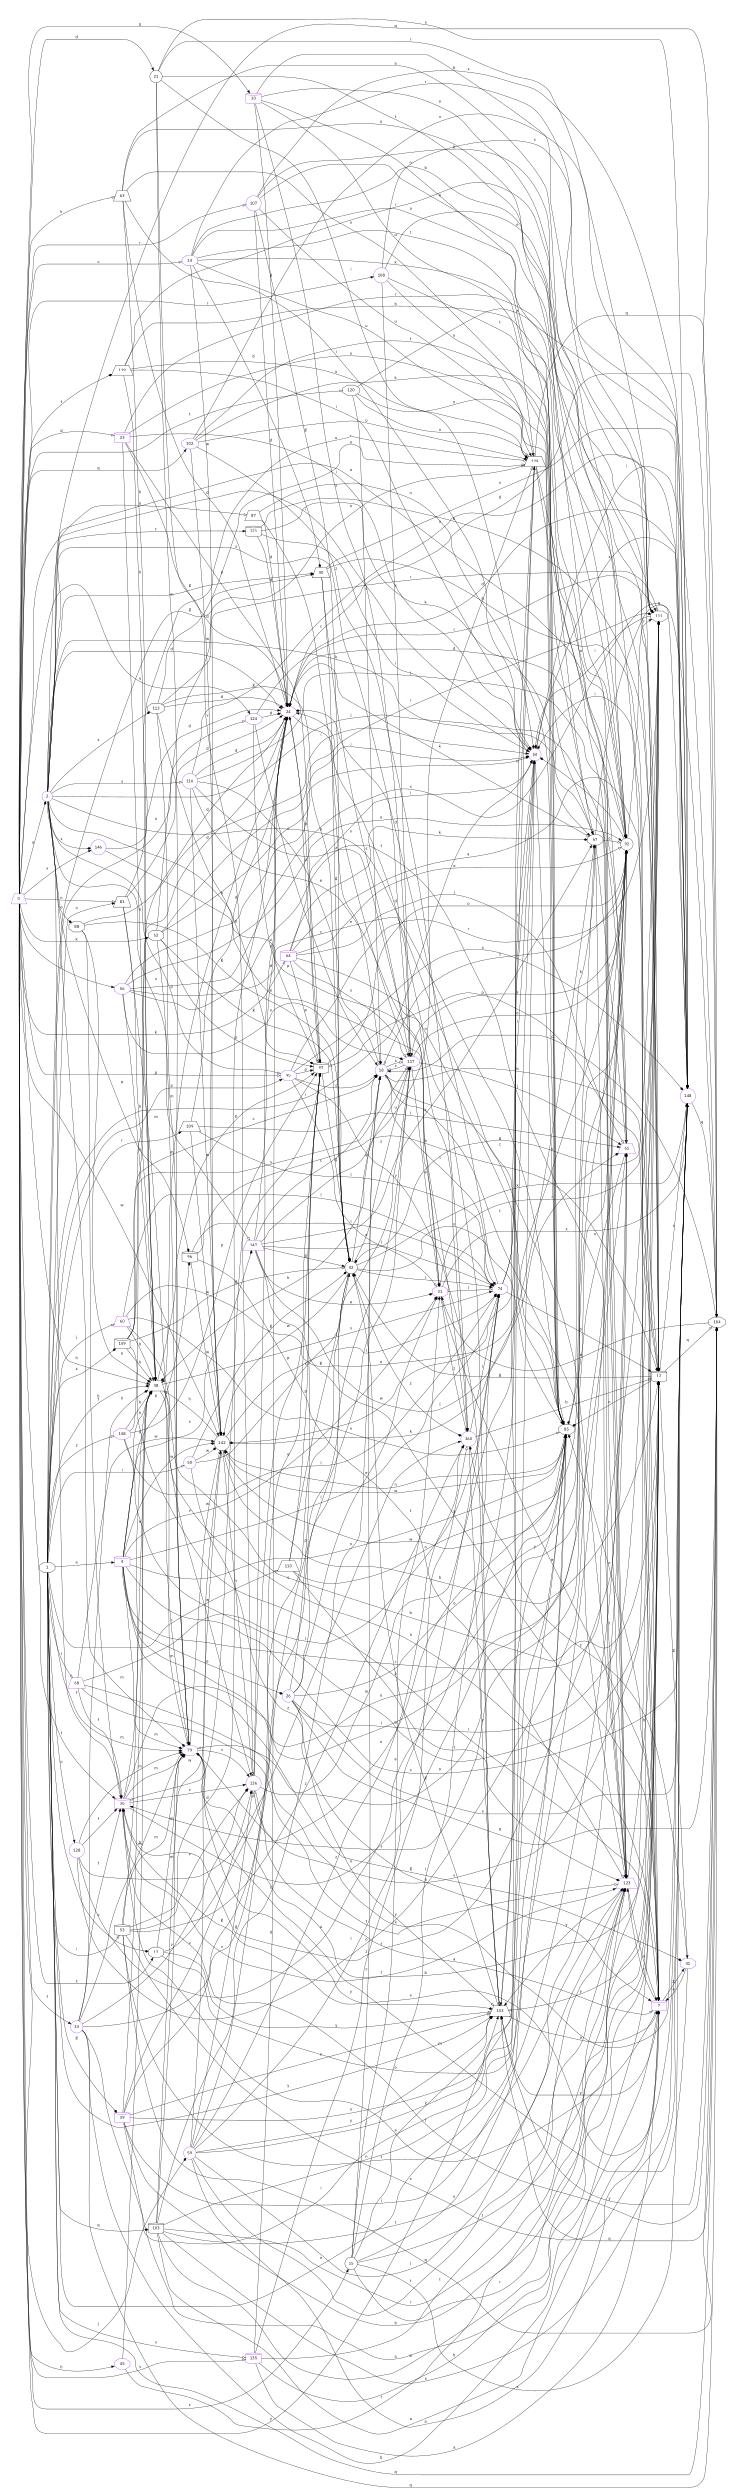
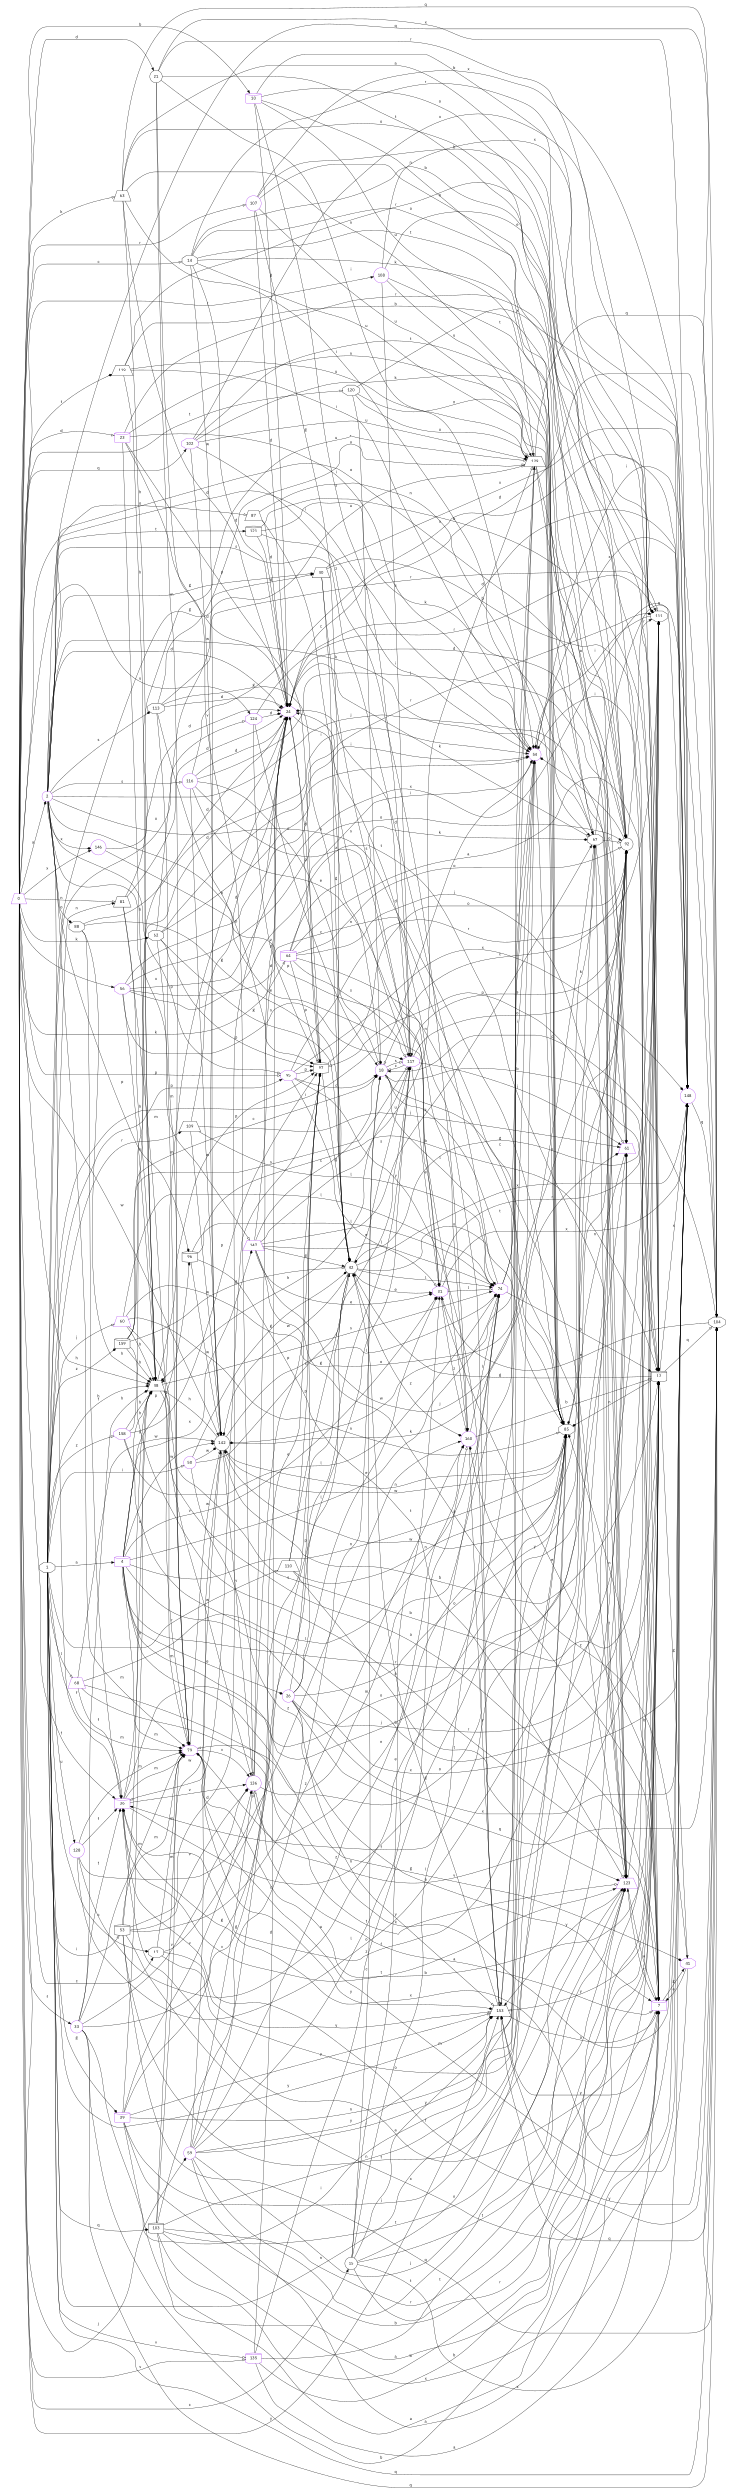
  strict digraph {
    fontname="IBM Plex Sans"
    rankdir=LR
    node [color=purple fontname="IBM Plex Sans" shape=octagon]
    edge [arrowhead=normal fontname="IBM Plex Sans"]
    0 [shape=trapezium]
    2 [shape=circle]
    10 [shape=cylinder]
-   14
+   14 [color=black]
    15 [color=black shape=circle]
    17 [color=black]
    21 [color=black shape=circle]
    23 [shape=cylinder]
    33 [shape=circle]
    36 [shape=cylinder]
-   45
    48 [color=black shape=trapezium]
    56
    59 [shape=circle]
    62 [color=black]
    63 [color=black shape=trapezium]
    64 [shape=cylinder]
    81 [color=black shape=trapezium]
    87 [color=black shape=trapezium]
    95
    102
    107 [shape=circle]
    108 [shape=circle]
    119 [color=black shape=trapezium]
    120 [color=black]
    124
    135 [shape=cylinder]
    142 [color=black shape=circle]
    146 [shape=circle]
    153 [color=black shape=trapezium]
    40 [color=black shape=trapezium]
    54 [shape=circle]
    79
    85 [color=black]
    104 [color=black]
    24
    61 [shape=trapezium]
    67 [color=black]
    88 [color=black]
    92 [color=black shape=circle]
    96 [color=black shape=cylinder]
    113 [color=black]
    116 [shape=circle]
    117
    121 [color=black shape=cylinder]
    147 [shape=trapezium]
    160 [shape=circle]
    12 [color=black shape=cylinder]
    129 [color=black shape=trapezium]
    111 [color=black]
    123 [shape=trapezium]
    31
    74
    148 [shape=circle]
    18 [shape=circle]
    136 [shape=circle]
    97 [color=black shape=cylinder]
    42 [color=black shape=circle]
    n59 [label=7 shape=cylinder]
    1 [color=black]
    4 [shape=cylinder]
    39 [shape=cylinder]
    50 [shape=circle]
    53 [color=black shape=cylinder]
    60 [shape=trapezium]
    68 [shape=trapezium]
    103 [color=black shape=cylinder]
    109 [color=black shape=trapezium]
    110 [color=black shape=trapezium]
    128 [shape=circle]
    158
    159 [color=black shape=cylinder]
    26 [shape=circle]
    41
    0 -> 2 [arrowhead=diamond label=a]
    0 -> 10 [label=b]
    0 -> 14 [arrowhead=onormal label=c]
    0 -> 15 [label=c]
    0 -> 17 [label=c]
    0 -> 21 [label=d]
    0 -> 23 [arrowhead=onormal label=d]
    0 -> 33 [label=f]
    0 -> 36 [label=f]
-   0 -> 45 [label=h]
    0 -> 48 [label=h]
    0 -> 56 [label=j]
    0 -> 59 [arrowhead=diamond label=j]
    0 -> 62 [arrowhead=diamond label=k]
    0 -> 63 [arrowhead=onormal label=k]
    0 -> 64 [arrowhead=onormal label=k]
    0 -> 81 [arrowhead=onormal label=n]
    0 -> 87 [arrowhead=onormal label=o]
    0 -> 95 [arrowhead=onormal label=p]
    0 -> 102 [label=q]
    0 -> 107 [arrowhead=onormal label=r]
    0 -> 108 [label=r]
    0 -> 119 [arrowhead=diamond label=t]
    0 -> 120 [arrowhead=onormal label=t]
    0 -> 124 [label=u]
    0 -> 135 [arrowhead=onormal label=v]
    0 -> 142 [label=w]
    0 -> 146 [label=x]
    0 -> 153 [label=y]
    2 -> 36 [arrowhead=diamond label=f]
    2 -> 95 [arrowhead=onormal label=p]
    2 -> 146 [arrowhead=diamond label=x]
    2 -> 40 [label=g]
    2 -> 54 [label=i]
    2 -> 79 [arrowhead=diamond label=m]
    2 -> 85 [arrowhead=diamond label=n]
    2 -> 104 [label=q]
    2 -> 24 [label=d]
-   2 -> 61 [arrowhead=onormal label=j]
+   2 -> 61 [arrowhead=diamond label=j]
    2 -> 67 [label=k]
    2 -> 88 [arrowhead=diamond label=o]
    2 -> 92 [label=o]
    2 -> 96 [arrowhead=diamond label=p]
    2 -> 113 [arrowhead=diamond label=s]
    2 -> 116 [arrowhead=onormal label=s]
    2 -> 117 [arrowhead=onormal label=s]
    2 -> 121 [label=t]
    2 -> 147 [arrowhead=onormal label=x]
    2 -> 160 [arrowhead=diamond label=z]
    10 -> 85 [arrowhead=onormal label=n]
    10 -> 24 [arrowhead=diamond label=d]
    10 -> 92 [label=o]
    10 -> 117 [arrowhead=onormal label=s]
    10 -> 12 [arrowhead=onormal label=b]
    10 -> 129 [arrowhead=onormal label=u]
    14 -> 142 [arrowhead=diamond label=w]
-   14 -> 40 [arrowhead=diamond label=d]
+   14 -> 24 [arrowhead=diamond label=d]
    14 -> 67 [arrowhead=onormal label=k]
    14 -> 92 [arrowhead=onormal label=o]
    14 -> 12 [label=b]
    14 -> 129 [arrowhead=diamond label=u]
    14 -> 111 [arrowhead=diamond label=r]
    14 -> 123 [arrowhead=diamond label=t]
    15 -> 153 [arrowhead=diamond label=y]
    15 -> 85 [arrowhead=onormal label=n]
    15 -> 111 [arrowhead=onormal label=r]
    15 -> 123 [arrowhead=diamond label=t]
    15 -> 31 [arrowhead=diamond label=e]
    15 -> 74 [arrowhead=diamond label=l]
    15 -> 148 [arrowhead=onormal label=x]
    15 -> 18 [label=c]
    17 -> 153 [arrowhead=onormal label=y]
    17 -> 79 [arrowhead=diamond label=m]
    17 -> 92 [label=o]
    17 -> 117 [arrowhead=onormal label=s]
    21 -> 54 [arrowhead=diamond label=i]
    21 -> 79 [arrowhead=diamond label=m]
    21 -> 111 [label=r]
    21 -> 123 [arrowhead=diamond label=t]
    21 -> 148 [arrowhead=onormal label=x]
    21 -> 136 [arrowhead=onormal label=v]
    23 -> 48 [arrowhead=onormal label=h]
    23 -> 54 [label=i]
    23 -> 85 [arrowhead=diamond label=n]
    23 -> 24 [arrowhead=diamond label=d]
    23 -> 111 [arrowhead=diamond label=r]
    23 -> 97 [arrowhead=diamond label=p]
    33 -> 36 [arrowhead=diamond label=f]
    33 -> 48 [arrowhead=diamond label=h]
    33 -> 54 [label=i]
    33 -> 79 [label=m]
    33 -> 104 [label=q]
    33 -> 12 [arrowhead=onormal label=b]
    33 -> 136 [arrowhead=diamond label=v]
    33 -> 42 [arrowhead=onormal label=g]
    36 -> 48 [arrowhead=onormal label=h]
    36 -> 79 [label=m]
    36 -> 85 [arrowhead=diamond label=n]
    36 -> 92 [arrowhead=diamond label=o]
    36 -> 123 [label=t]
    36 -> 148 [label=x]
    36 -> 136 [label=v]
    36 -> n59 [arrowhead=onormal label=a]
-   45 -> 48 [arrowhead=diamond label=h]
-   45 -> 123 [arrowhead=diamond label=t]
    48 -> 79 [arrowhead=onormal label=m]
    48 -> 12 [label=b]
    48 -> 74 [label=l]
    48 -> 97 [label=p]
    48 -> n59 [arrowhead=diamond label=a]
    56 -> 48 [label=h]
    56 -> 54 [label=i]
    56 -> 85 [label=n]
    56 -> 92 [label=o]
    56 -> 117 [arrowhead=diamond label=s]
    56 -> 123 [arrowhead=diamond label=t]
    56 -> 148 [arrowhead=diamond label=x]
    59 -> 142 [arrowhead=onormal label=w]
    59 -> 153 [arrowhead=onormal label=y]
    59 -> 54 [arrowhead=diamond label=i]
    59 -> 61 [arrowhead=onormal label=j]
    59 -> 160 [label=z]
    59 -> 123 [arrowhead=diamond label=t]
    59 -> 74 [label=l]
    59 -> 136 [arrowhead=onormal label=v]
    59 -> 97 [arrowhead=diamond label=p]
    59 -> n59 [arrowhead=diamond label=a]
    62 -> 54 [arrowhead=diamond label=i]
    62 -> 79 [label=m]
    62 -> 129 [arrowhead=onormal label=u]
    62 -> 111 [arrowhead=diamond label=r]
    62 -> 97 [label=p]
    62 -> 42 [label=g]
    63 -> 48 [arrowhead=onormal label=h]
    63 -> 54 [arrowhead=onormal label=i]
    63 -> 85 [arrowhead=onormal label=n]
+   63 -> 104 [label=q]
    63 -> 24 [arrowhead=onormal label=d]
    63 -> 92 [label=o]
    63 -> n59 [label=a]
    64 -> 54 [arrowhead=onormal label=i]
    64 -> 85 [arrowhead=onormal label=n]
    64 -> 61 [arrowhead=onormal label=j]
    64 -> 67 [arrowhead=diamond label=k]
    64 -> 92 [arrowhead=onormal label=o]
    64 -> 117 [arrowhead=onormal label=s]
    64 -> 97 [arrowhead=onormal label=p]
    64 -> n59 [arrowhead=diamond label=a]
    81 -> 48 [arrowhead=diamond label=h]
    81 -> 79 [label=m]
    81 -> 24 [label=d]
    81 -> 129 [arrowhead=onormal label=u]
    87 -> 85 [arrowhead=diamond label=n]
    87 -> 24 [arrowhead=onormal label=d]
    87 -> 18 [arrowhead=onormal label=c]
    95 -> 153 [arrowhead=onormal label=y]
    95 -> 111 [arrowhead=onormal label=r]
    95 -> 31 [arrowhead=onormal label=e]
    95 -> 148 [arrowhead=diamond label=x]
    95 -> 18 [label=c]
    95 -> 97 [label=p]
    102 -> 142 [arrowhead=diamond label=w]
    102 -> 67 [label=k]
    102 -> 160 [label=z]
    102 -> 129 [arrowhead=diamond label=u]
    102 -> 123 [arrowhead=onormal label=t]
    102 -> 148 [arrowhead=onormal label=x]
    107 -> 24 [arrowhead=onormal label=d]
    107 -> 92 [arrowhead=diamond label=o]
    107 -> 12 [arrowhead=diamond label=b]
    107 -> 129 [label=u]
    107 -> 148 [label=x]
    107 -> 42 [label=g]
    108 -> 117 [arrowhead=onormal label=s]
    108 -> 129 [label=u]
    108 -> 111 [arrowhead=onormal label=e]
    108 -> 123 [label=t]
    108 -> 148 [label=x]
    119 -> 48 [label=h]
    119 -> 54 [arrowhead=diamond label=i]
    119 -> 12 [arrowhead=diamond label=b]
    119 -> 129 [label=u]
    119 -> 111 [arrowhead=diamond label=r]
    120 -> 85 [arrowhead=onormal label=n]
    120 -> 129 [arrowhead=onormal label=u]
    120 -> 148 [arrowhead=onormal label=x]
    120 -> 18 [arrowhead=diamond label=c]
    124 -> 24 [arrowhead=diamond label=d]
    124 -> 111 [label=r]
    124 -> 18 [label=c]
    124 -> 97 [arrowhead=onormal label=p]
    135 -> 24 [arrowhead=diamond label=d]
    135 -> 160 [arrowhead=onormal label=z]
    135 -> 12 [arrowhead=diamond label=b]
    135 -> 123 [arrowhead=onormal label=t]
    135 -> n59 [label=a]
    142 -> 48 [arrowhead=onormal label=h]
    142 -> 85 [arrowhead=diamond label=n]
    142 -> 67 [arrowhead=diamond label=k]
    142 -> 12 [arrowhead=diamond label=b]
    142 -> 74 [arrowhead=diamond label=l]
    142 -> 136 [arrowhead=onormal label=v]
    146 -> 24 [label=d]
    146 -> 31 [arrowhead=diamond label=e]
    153 -> 54 [label=i]
    153 -> 104 [label=q]
    153 -> 24 [label=d]
    153 -> 42 [arrowhead=diamond label=g]
    153 -> n59 [arrowhead=diamond label=a]
    40 -> 117 [label=s]
    40 -> 12 [arrowhead=onormal label=b]
    40 -> 148 [arrowhead=onormal label=x]
    40 -> 42 [arrowhead=diamond label=g]
    54 -> 142 [arrowhead=diamond label=w]
    54 -> 85 [arrowhead=onormal label=n]
    54 -> 148 [arrowhead=onormal label=x]
    79 -> 142 [arrowhead=onormal label=w]
    79 -> 153 [arrowhead=diamond label=y]
    79 -> 85 [arrowhead=onormal label=n]
    79 -> 12 [label=b]
    79 -> 136 [label=v]
    85 -> 142 [label=w]
    85 -> 153 [label=y]
    85 -> 67 [arrowhead=diamond label=k]
    104 -> 36 [arrowhead=diamond label=f]
    104 -> 153 [label=y]
    104 -> 54 [arrowhead=onormal label=i]
    104 -> 24 [label=d]
    104 -> 31 [label=e]
    104 -> 18 [label=c]
    24 -> 48 [label=h]
    24 -> 67 [arrowhead=onormal label=k]
    24 -> 117 [label=s]
    24 -> 97 [label=p]
    61 -> 36 [arrowhead=diamond label=f]
    61 -> 85 [arrowhead=diamond label=n]
    67 -> 142 [arrowhead=diamond label=w]
    67 -> 104 [arrowhead=onormal label=q]
    67 -> 61 [arrowhead=onormal label=j]
    67 -> 92 [arrowhead=onormal label=o]
    67 -> 123 [arrowhead=diamond label=t]
    88 -> 36 [arrowhead=onormal label=f]
    88 -> 48 [arrowhead=diamond label=h]
    88 -> 54 [label=i]
    88 -> 42 [arrowhead=diamond label=g]
    92 -> 36 [label=f]
    92 -> 54 [arrowhead=diamond label=i]
    92 -> 24 [label=d]
    92 -> 117 [label=s]
    92 -> 111 [label=r]
    92 -> 18 [arrowhead=onormal label=c]
    96 -> 142 [arrowhead=onormal label=w]
    96 -> 12 [arrowhead=diamond label=b]
    96 -> 123 [arrowhead=onormal label=t]
    96 -> 74 [arrowhead=diamond label=l]
    113 -> 79 [arrowhead=diamond label=m]
    113 -> 24 [label=d]
    113 -> 129 [arrowhead=onormal label=u]
    113 -> 111 [arrowhead=onormal label=r]
    113 -> 97 [arrowhead=diamond label=p]
    113 -> 42 [label=g]
    116 -> 142 [arrowhead=diamond label=w]
    116 -> 24 [label=d]
    116 -> 61 [arrowhead=onormal label=j]
    116 -> 160 [arrowhead=onormal label=z]
    116 -> 31 [arrowhead=onormal label=e]
    116 -> 148 [arrowhead=diamond label=x]
    116 -> 18 [arrowhead=onormal label=c]
    117 -> 48 [arrowhead=diamond label=h]
    117 -> 61 [label=j]
    117 -> 92 [arrowhead=diamond label=o]
    117 -> 31 [arrowhead=diamond label=e]
    117 -> 18 [arrowhead=onormal label=c]
    121 -> 54 [label=i]
    121 -> 24 [label=d]
    121 -> 67 [arrowhead=onormal label=k]
    121 -> 12 [arrowhead=diamond label=b]
    147 -> 24 [arrowhead=diamond label=d]
    147 -> 61 [arrowhead=diamond label=j]
    147 -> 67 [label=k]
    147 -> 129 [arrowhead=onormal label=u]
    147 -> 31 [arrowhead=diamond label=e]
    147 -> 74 [label=l]
    147 -> 18 [arrowhead=diamond label=c]
    147 -> 42 [label=g]
    147 -> n59 [label=a]
    160 -> 153 [arrowhead=onormal label=y]
    160 -> 12 [arrowhead=onormal label=b]
    160 -> 74 [label=l]
    12 -> 153 [arrowhead=onormal label=y]
    12 -> 54 [arrowhead=diamond label=i]
    12 -> 85 [arrowhead=diamond label=n]
    12 -> 104 [arrowhead=onormal label=q]
    12 -> 148 [arrowhead=diamond label=x]
    12 -> 42 [label=g]
    12 -> 41 [label=g]
    129 -> 79 [arrowhead=onormal label=m]
    129 -> 104 [arrowhead=onormal label=q]
    129 -> 61 [arrowhead=onormal label=j]
    129 -> 92 [label=o]
    111 -> 54 [arrowhead=diamond label=i]
    111 -> 136 [arrowhead=onormal label=v]
    111 -> 42 [arrowhead=diamond label=g]
    123 -> 153 [label=y]
    123 -> 12 [arrowhead=onormal label=b]
    123 -> 18 [arrowhead=onormal label=c]
    123 -> n59 [arrowhead=diamond label=a]
    31 -> 160 [arrowhead=onormal label=z]
    31 -> 111 [arrowhead=diamond label=r]
    31 -> 74 [arrowhead=onormal label=l]
    31 -> 148 [arrowhead=onormal label=x]
    74 -> 54 [arrowhead=onormal label=i]
    74 -> 24 [arrowhead=diamond label=d]
    74 -> 12 [label=b]
    74 -> 129 [arrowhead=onormal label=u]
    148 -> 104 [arrowhead=onormal label=q]
    148 -> 24 [arrowhead=onormal label=d]
    18 -> 117 [arrowhead=onormal label=s]
    18 -> 12 [arrowhead=diamond label=b]
    18 -> 123 [label=t]
    18 -> 74 [arrowhead=diamond label=l]
    136 -> 24 [arrowhead=onormal label=d]
    136 -> 92 [label=o]
    136 -> 97 [arrowhead=onormal label=p]
    136 -> n59 [arrowhead=onormal label=a]
    97 -> 36 [arrowhead=onormal label=f]
    97 -> 24 [arrowhead=diamond label=d]
    97 -> 92 [label=o]
    97 -> 42 [arrowhead=diamond label=g]
    42 -> 142 [arrowhead=diamond label=w]
    42 -> 85 [label=n]
    42 -> 117 [arrowhead=diamond label=s]
    42 -> 160 [arrowhead=diamond label=z]
-   42 -> 18 [label=e]
+   42 -> 31 [label=e]
    42 -> 74 [arrowhead=diamond label=l]
    42 -> 148 [label=x]
    n59 -> 153 [arrowhead=diamond label=y]
    n59 -> 85 [arrowhead=diamond label=n]
    n59 -> 123 [label=t]
    n59 -> 31 [arrowhead=onormal label=e]
    n59 -> 97 [arrowhead=onormal label=p]
    n59 -> 41 [label=g]
    1 -> 17 [arrowhead=diamond label=c]
    1 -> 48 [arrowhead=diamond label=h]
    1 -> 81 [label=n]
    1 -> 95 [label=p]
    1 -> 124 [arrowhead=onormal label=u]
    1 -> 135 [arrowhead=onormal label=v]
    1 -> 153 [arrowhead=diamond label=y]
    1 -> 40 [label=g]
    1 -> 54 [arrowhead=diamond label=i]
    1 -> 79 [arrowhead=diamond label=m]
    1 -> 85 [label=n]
    1 -> 104 [arrowhead=diamond label=q]
    1 -> 4 [label=a]
    1 -> 39 [arrowhead=diamond label=g]
    1 -> 50 [arrowhead=onormal label=i]
    1 -> 53 [arrowhead=onormal label=i]
    1 -> 60 [arrowhead=onormal label=j]
    1 -> 68 [arrowhead=onormal label=l]
    1 -> 103 [arrowhead=diamond label=q]
    1 -> 109 [label=r]
    1 -> 110 [arrowhead=onormal label=r]
    1 -> 128 [label=u]
    1 -> 158 [arrowhead=onormal label=z]
    1 -> 159 [arrowhead=diamond label=z]
    4 -> 48 [arrowhead=onormal label=h]
    4 -> 142 [arrowhead=diamond label=w]
    4 -> 79 [arrowhead=diamond label=m]
    4 -> 85 [arrowhead=onormal label=n]
    4 -> 61 [arrowhead=diamond label=j]
    4 -> 96 [arrowhead=diamond label=p]
    4 -> 147 [arrowhead=diamond label=x]
    4 -> 111 [label=r]
    4 -> 31 [arrowhead=diamond label=e]
    4 -> 74 [label=l]
    4 -> 148 [arrowhead=onormal label=x]
    4 -> 26 [arrowhead=diamond label=e]
    4 -> 41 [arrowhead=diamond label=g]
    39 -> 48 [label=h]
    39 -> 153 [arrowhead=onormal label=y]
    39 -> 85 [arrowhead=onormal label=n]
    39 -> 61 [arrowhead=diamond label=j]
    39 -> 12 [arrowhead=onormal label=b]
    39 -> 136 [arrowhead=diamond label=v]
    39 -> 42 [arrowhead=onormal label=g]
    39 -> n59 [label=a]
    50 -> 142 [arrowhead=diamond label=w]
    50 -> 117 [arrowhead=diamond label=s]
    50 -> 42 [arrowhead=diamond label=g]
    50 -> n59 [label=a]
    53 -> 48 [label=h]
    53 -> 79 [arrowhead=onormal label=m]
    53 -> 104 [label=q]
    53 -> 24 [label=d]
    53 -> 160 [label=z]
    53 -> 123 [arrowhead=diamond label=t]
    53 -> 148 [label=x]
    53 -> 136 [label=v]
    60 -> 48 [label=h]
    60 -> 85 [arrowhead=onormal label=n]
    60 -> 92 [label=o]
    60 -> 74 [arrowhead=diamond label=l]
    60 -> 136 [label=v]
    68 -> 36 [arrowhead=onormal label=f]
    68 -> 142 [label=w]
    68 -> 123 [arrowhead=onormal label=t]
    68 -> 74 [arrowhead=onormal label=l]
    68 -> 148 [arrowhead=onormal label=x]
    103 -> 142 [label=w]
    103 -> 79 [label=m]
    103 -> 85 [label=n]
    103 -> 12 [arrowhead=onormal label=b]
    103 -> 111 [arrowhead=diamond label=r]
    103 -> 123 [arrowhead=onormal label=t]
    103 -> 148 [label=x]
    103 -> 18 [label=c]
    103 -> n59 [arrowhead=onormal label=a]
    109 -> 142 [label=w]
    109 -> 24 [arrowhead=diamond label=d]
    109 -> 61 [label=j]
    109 -> 74 [label=l]
    110 -> 85 [label=n]
    110 -> 123 [arrowhead=diamond label=t]
    110 -> 97 [label=p]
    110 -> 42 [label=g]
    128 -> 36 [label=f]
    128 -> 79 [arrowhead=diamond label=m]
    128 -> 92 [arrowhead=onormal label=o]
    128 -> 160 [label=z]
    128 -> 129 [label=u]
    158 -> 48 [arrowhead=diamond label=h]
    158 -> 24 [label=d]
    158 -> 12 [arrowhead=onormal label=b]
    158 -> 74 [label=l]
    158 -> 97 [label=p]
    159 -> 48 [label=h]
    159 -> 24 [arrowhead=onormal label=d]
    159 -> 117 [arrowhead=onormal label=s]
    159 -> 18 [arrowhead=diamond label=c]
    159 -> 42 [arrowhead=onormal label=g]
    159 -> n59 [arrowhead=onormal label=a]
    26 -> 153 [arrowhead=onormal label=y]
    26 -> 104 [arrowhead=diamond label=q]
    26 -> 92 [arrowhead=diamond label=o]
    26 -> 117 [label=s]
    26 -> 111 [arrowhead=diamond label=r]
    26 -> 31 [arrowhead=diamond label=e]
    26 -> 148 [label=x]
    26 -> 97 [arrowhead=diamond label=p]
    41 -> 79 [arrowhead=diamond label=m]
    41 -> 160 [arrowhead=diamond label=z]
    41 -> n59 [label=a]
  }
